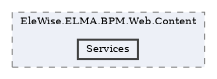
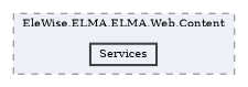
  digraph {
    compound=true
    fontname="DejaVu Serif"
    n1 [color=grey25 fillcolor="#edf0f7" fontname="DejaVu Serif" fontsize=10 height=0.2 label=Services shape=box style="filled,bold" width=0.4]
    subgraph cluster_1 {
      bgcolor="#edf0f7"
      fontsize=10
-     label="EleWise.ELMA.BPM.Web.Content"
+     label="EleWise.ELMA.ELMA.Web.Content"
      pencolor=grey50
      style="filled,dashed"
      n1
    }
  }
